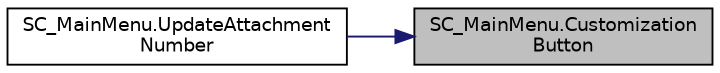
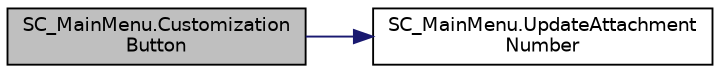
  digraph {
    rankdir=LR
    node [color=black fontname=Helvetica fontsize=10 shape=record style=filled]
    n1 [fillcolor=grey75 fontcolor=black height=0.2 label="SC_MainMenu.Customization\lButton" width=0.4]
    n2 [fillcolor=white height=0.2 label="SC_MainMenu.UpdateAttachment\lNumber" width=0.4]
-   n2 -> n1 [color=midnightblue fontname=Helvetica fontsize=10 labelfontname=Helvetica labelfontsize=10 style=solid]
+   n1 -> n2 [color=midnightblue fontname=Helvetica fontsize=10 labelfontname=Helvetica labelfontsize=10 style=solid]
  }
